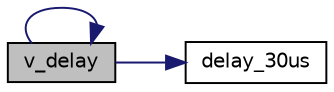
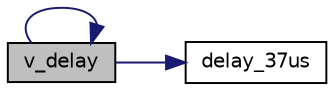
  digraph {
    rankdir=LR
    node [color=black fontname=Helvetica fontsize=10 shape=record style=filled]
    edge [color=midnightblue fontname=Helvetica fontsize=10 labelfontname=Helvetica labelfontsize=10 style=solid]
    n1 [fillcolor=grey75 fontcolor=black height=0.2 label=v_delay width=0.4]
-   n2 [fillcolor=white height=0.2 label=delay_30us width=0.4]
+   n2 [fillcolor=white height=0.2 label=delay_37us width=0.4]
    n1 -> n1
    n1 -> n2
  }
